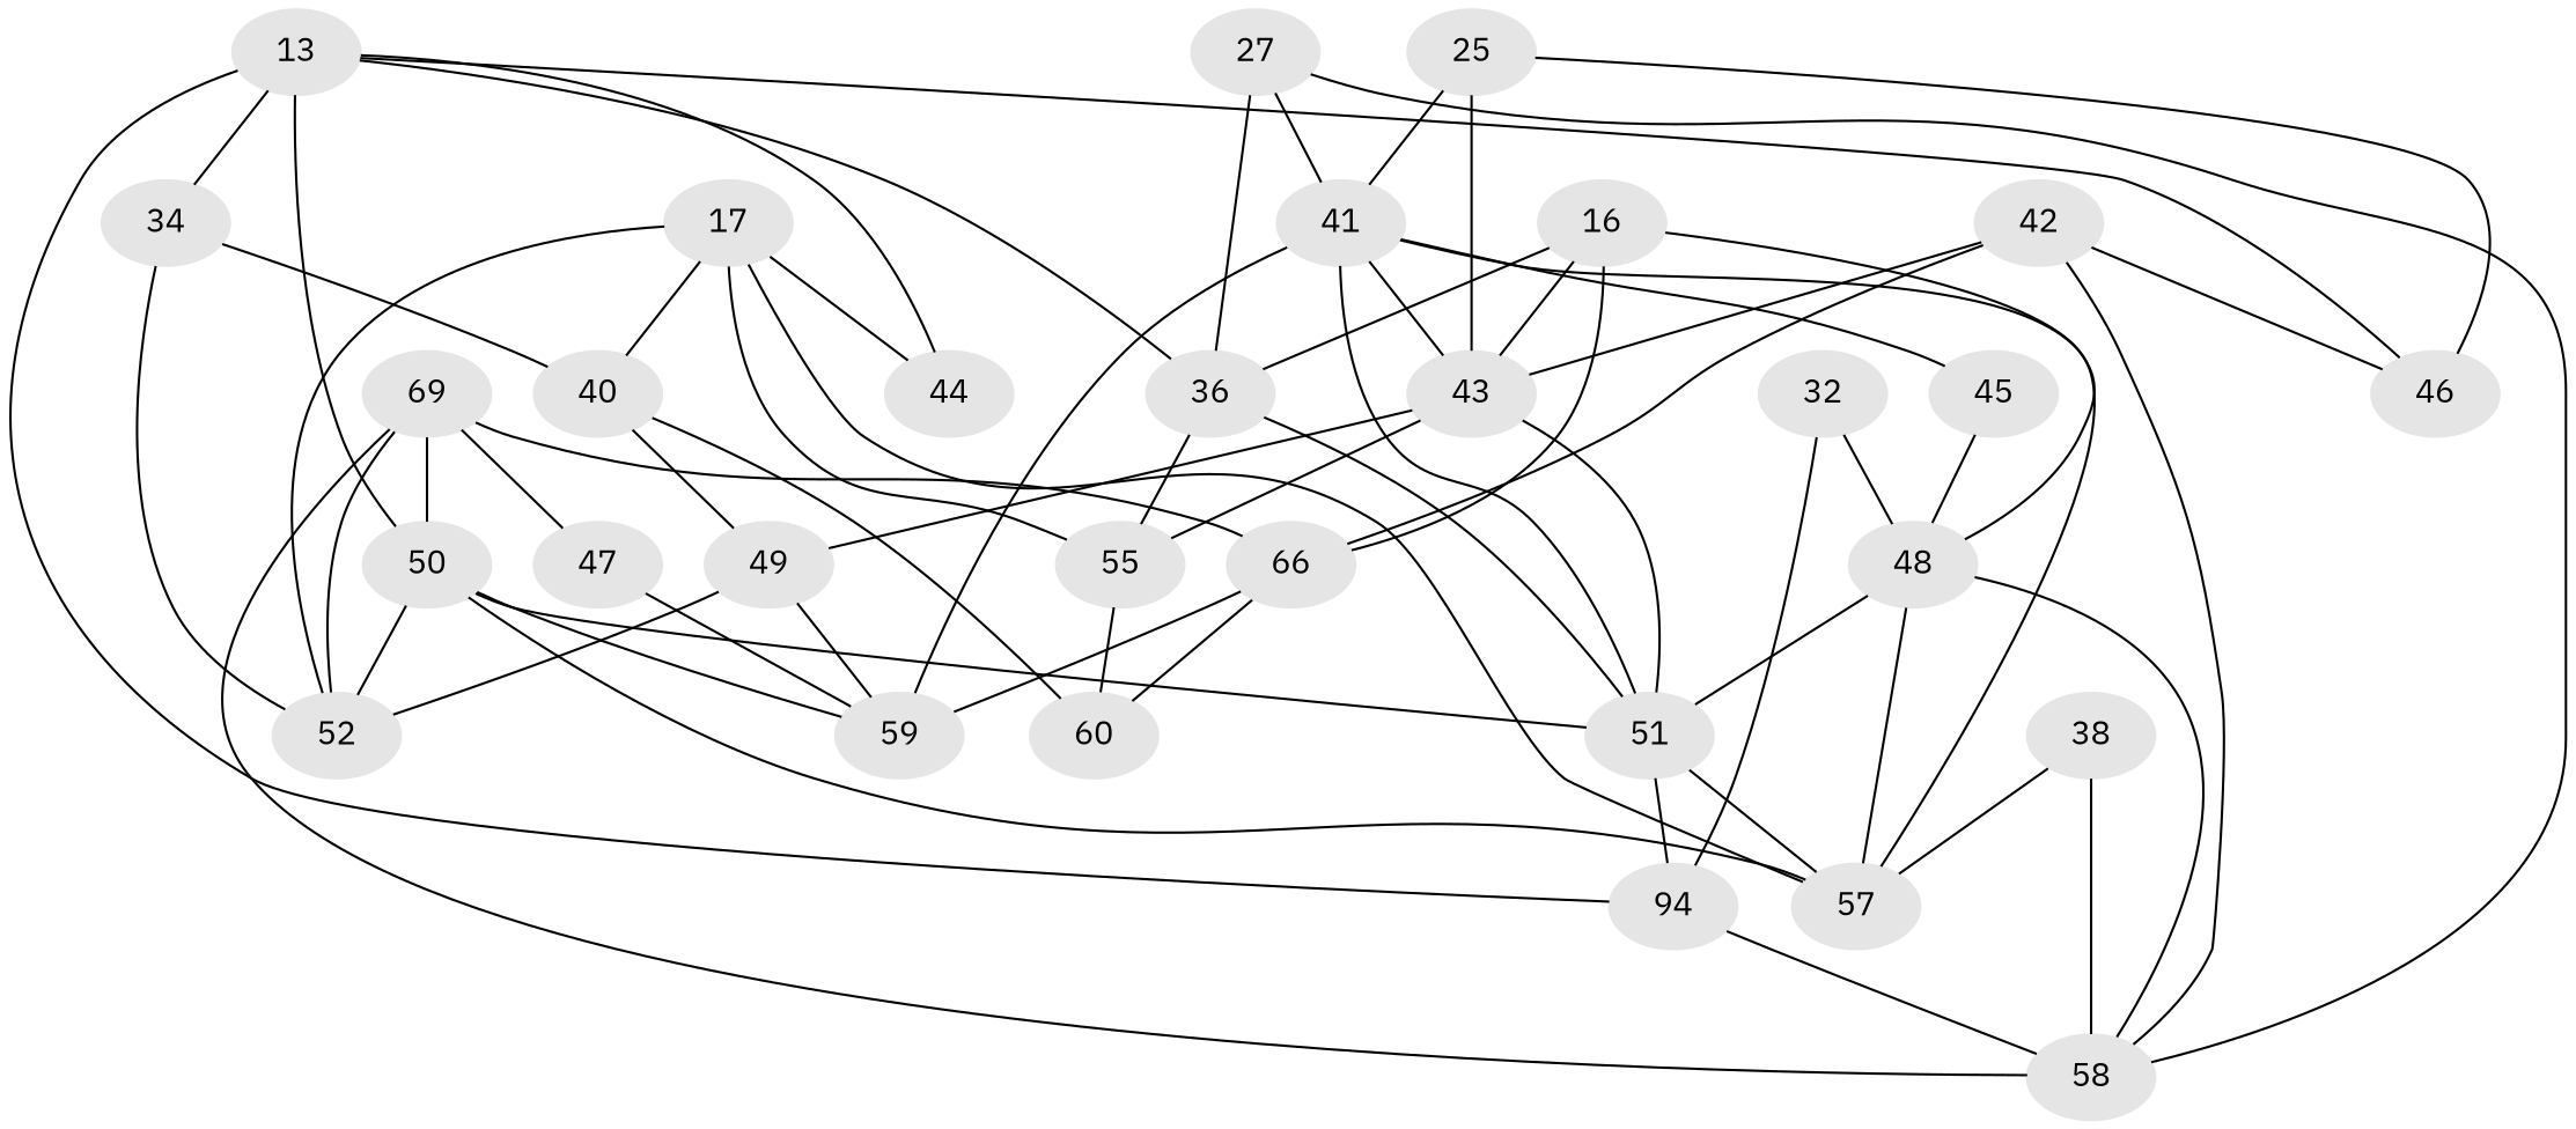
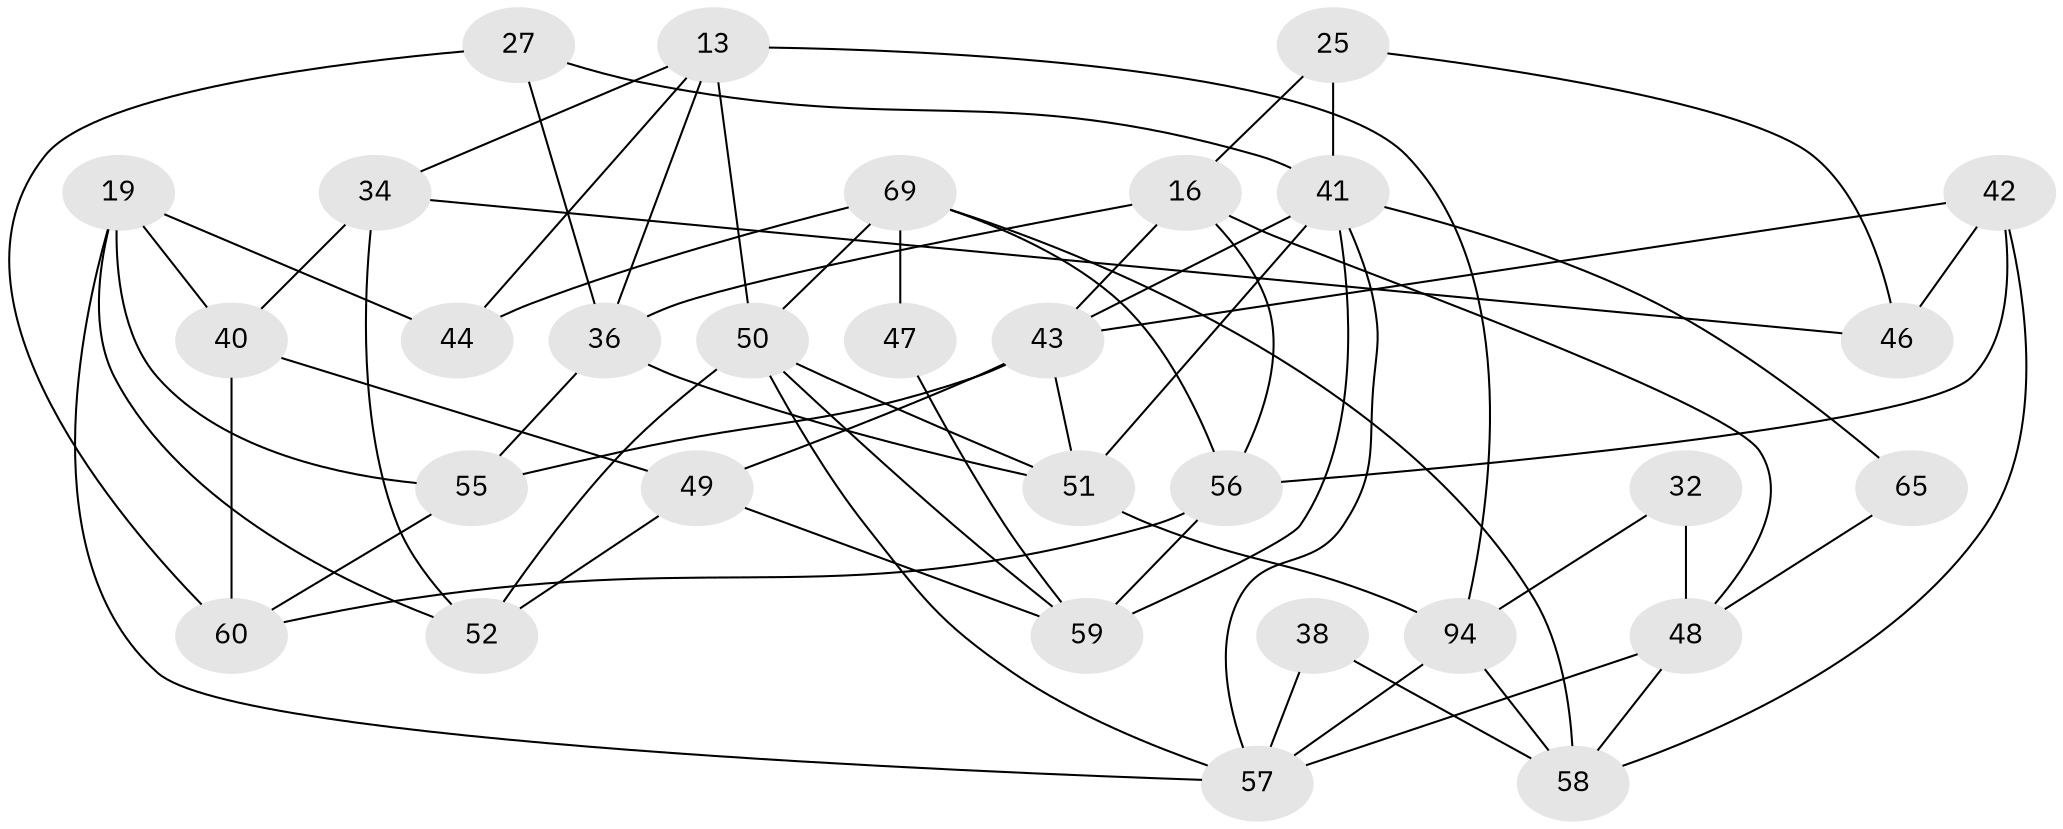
  graph {
    fontname="IBM Plex Sans"
    node [color=gray90 fontname="IBM Plex Sans" style=filled]
    edge [fontname="IBM Plex Sans"]
    13
    34
    36 [super="+9"]
    44 [super="+28"]
    50 [super="+12+25"]
    n6 [label=94]
    40 [super="+30"]
    52
    46
    51 [super="+6"]
    55 [super="+22+17"]
    43 [super="+15+35"]
    49
    57
    59 [super="+31+37"]
    58 [super="+53"]
    16 [super="+2"]
    48
-   56 [super="+33" label=66]
+   56 [super="+33"]
    38
    60 [super="+23"]
-   19 [super="+8" label=17]
+   19 [super="+8"]
    n23 [label=25 super="+14"]
    41 [super="+1"]
-   45
+   45 [label=65]
    27
    32
    n28 [label=69]
    47 [super="+18"]
    42
    13 -- 34
    13 -- 36
    13 -- 44
    13 -- 50 [weight=2]
    13 -- n6
    34 -- 40
    34 -- 52
-   13 -- 46
+   34 -- 46
    36 -- 51
    36 -- 55 [weight=4]
    50 -- 52
    50 -- 51
    50 -- 57
    50 -- 59 [weight=2]
-   51 -- 57
+   n6 -- 57
    n6 -- 58
    40 -- 49
    40 -- 60 [weight=2]
    51 -- n6
    55 -- 60
    43 -- 51
    43 -- 55 [weight=2]
    43 -- 49
    49 -- 52
    49 -- 59
    16 -- 36
    16 -- 43 [weight=2]
    16 -- 48
    16 -- 56 [weight=2]
-   48 -- 51 [weight=2]
    48 -- 57
    48 -- 58
    56 -- 59 [weight=4]
    56 -- 60
    38 -- 57
    38 -- 58
    19 -- 44
    19 -- 40
    19 -- 52
    19 -- 55
    19 -- 57
    n23 -- 46
-   n23 -- 43 [weight=2]
+   n23 -- 16 [weight=2]
    n23 -- 41 [weight=2]
    41 -- 51
    41 -- 43 [weight=2]
    41 -- 57
    41 -- 59
    41 -- 45
    45 -- 48
    27 -- 36 [weight=2]
-   27 -- 58
+   27 -- 60
    27 -- 41
    32 -- n6
    32 -- 48
-   n28 -- 52
+   n28 -- 44
    n28 -- 50 [weight=2]
    n28 -- 58 [weight=2]
    n28 -- 56 [weight=2]
    n28 -- 47 [weight=2]
    47 -- 59
    42 -- 46
    42 -- 43
    42 -- 58
    42 -- 56
  }
